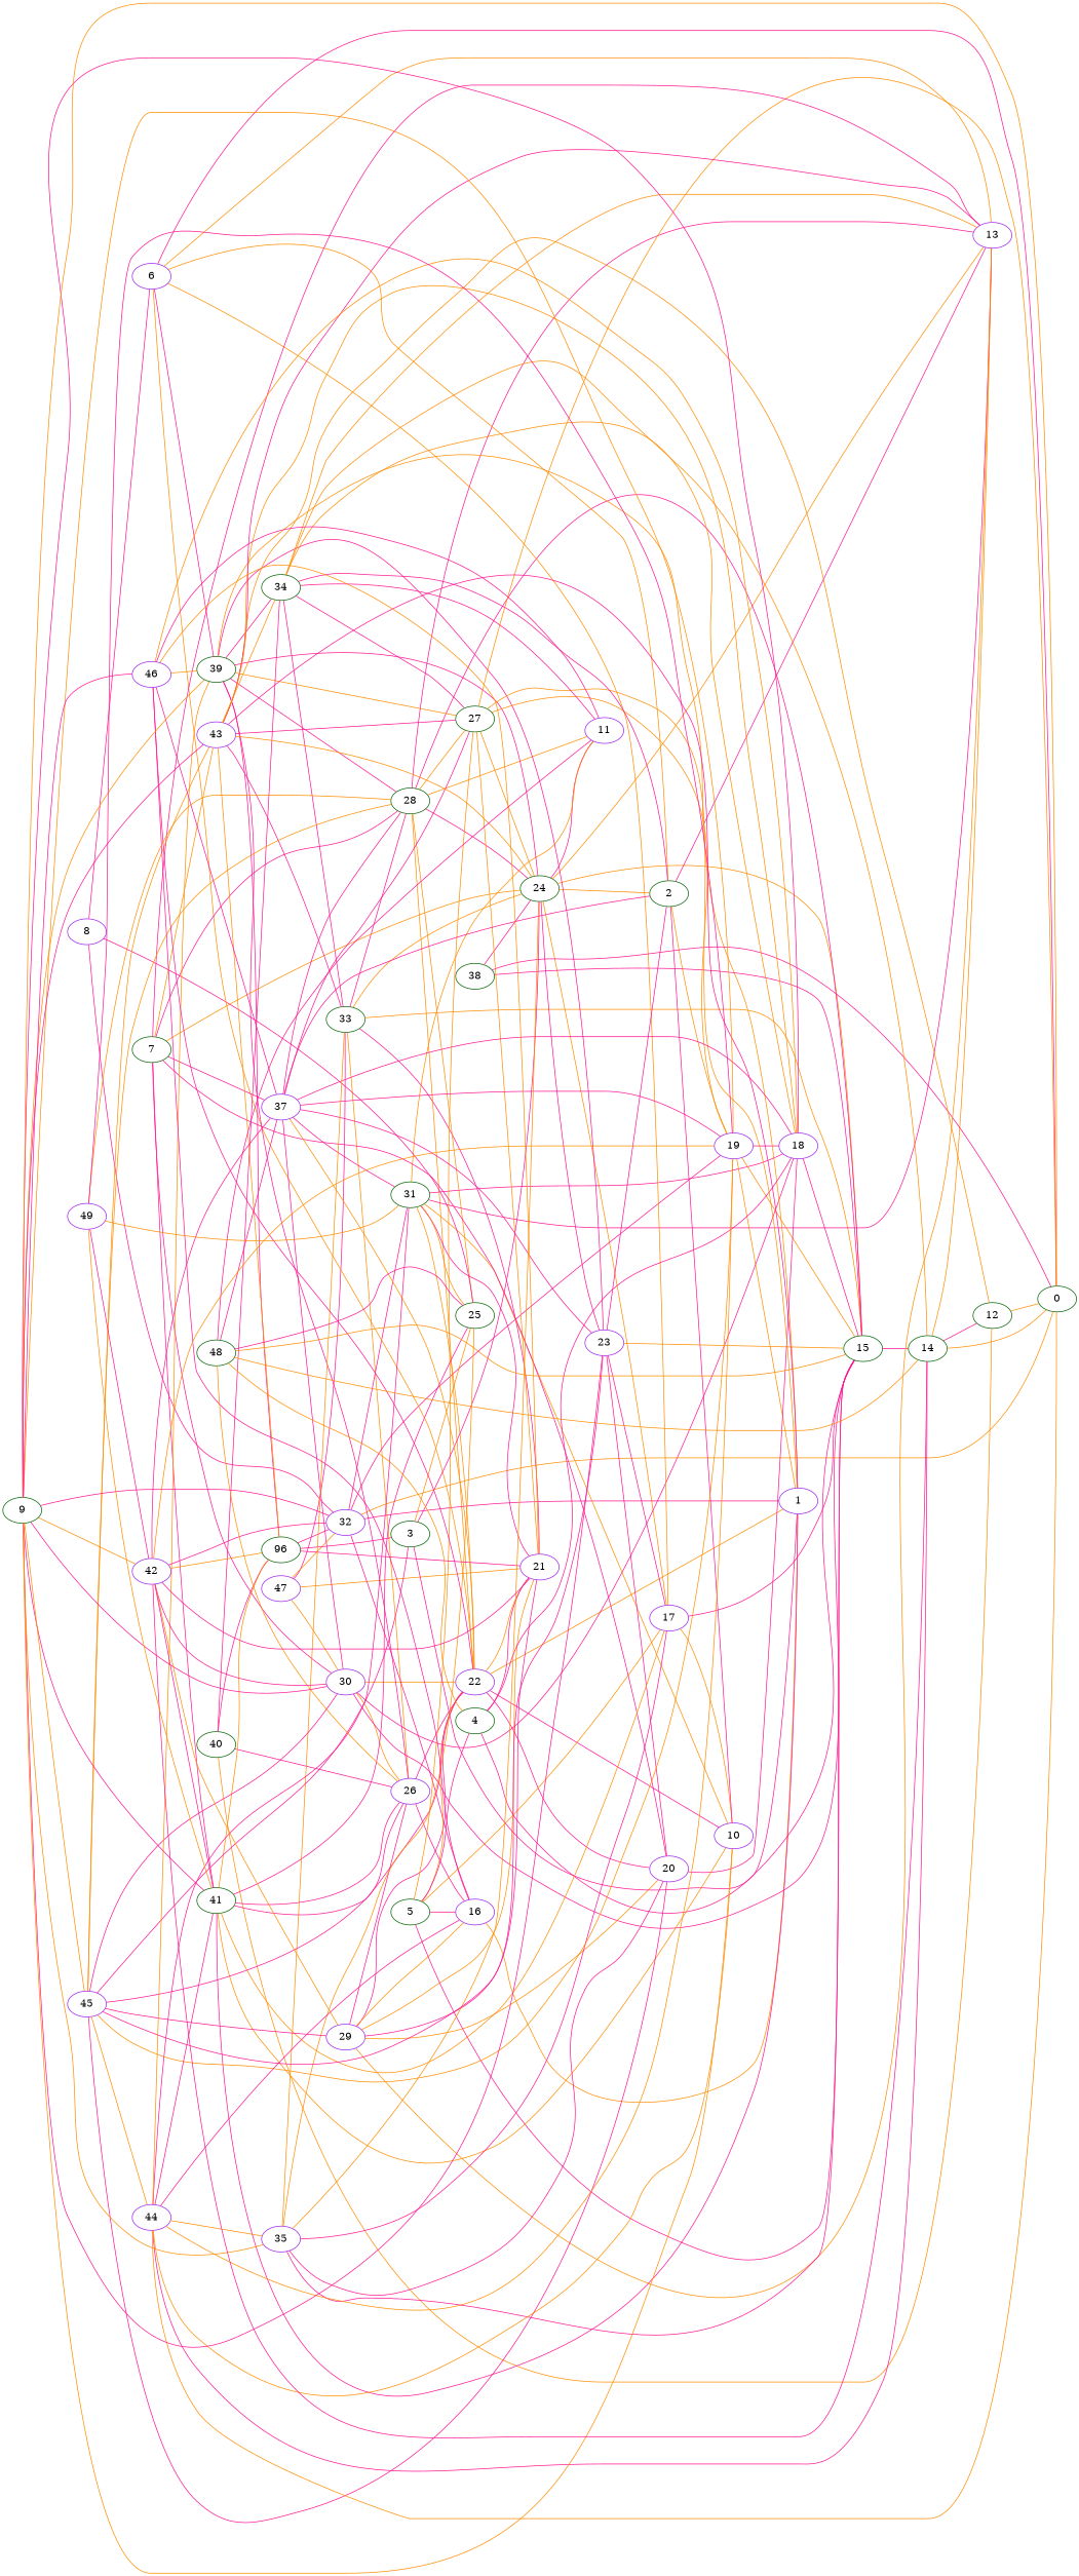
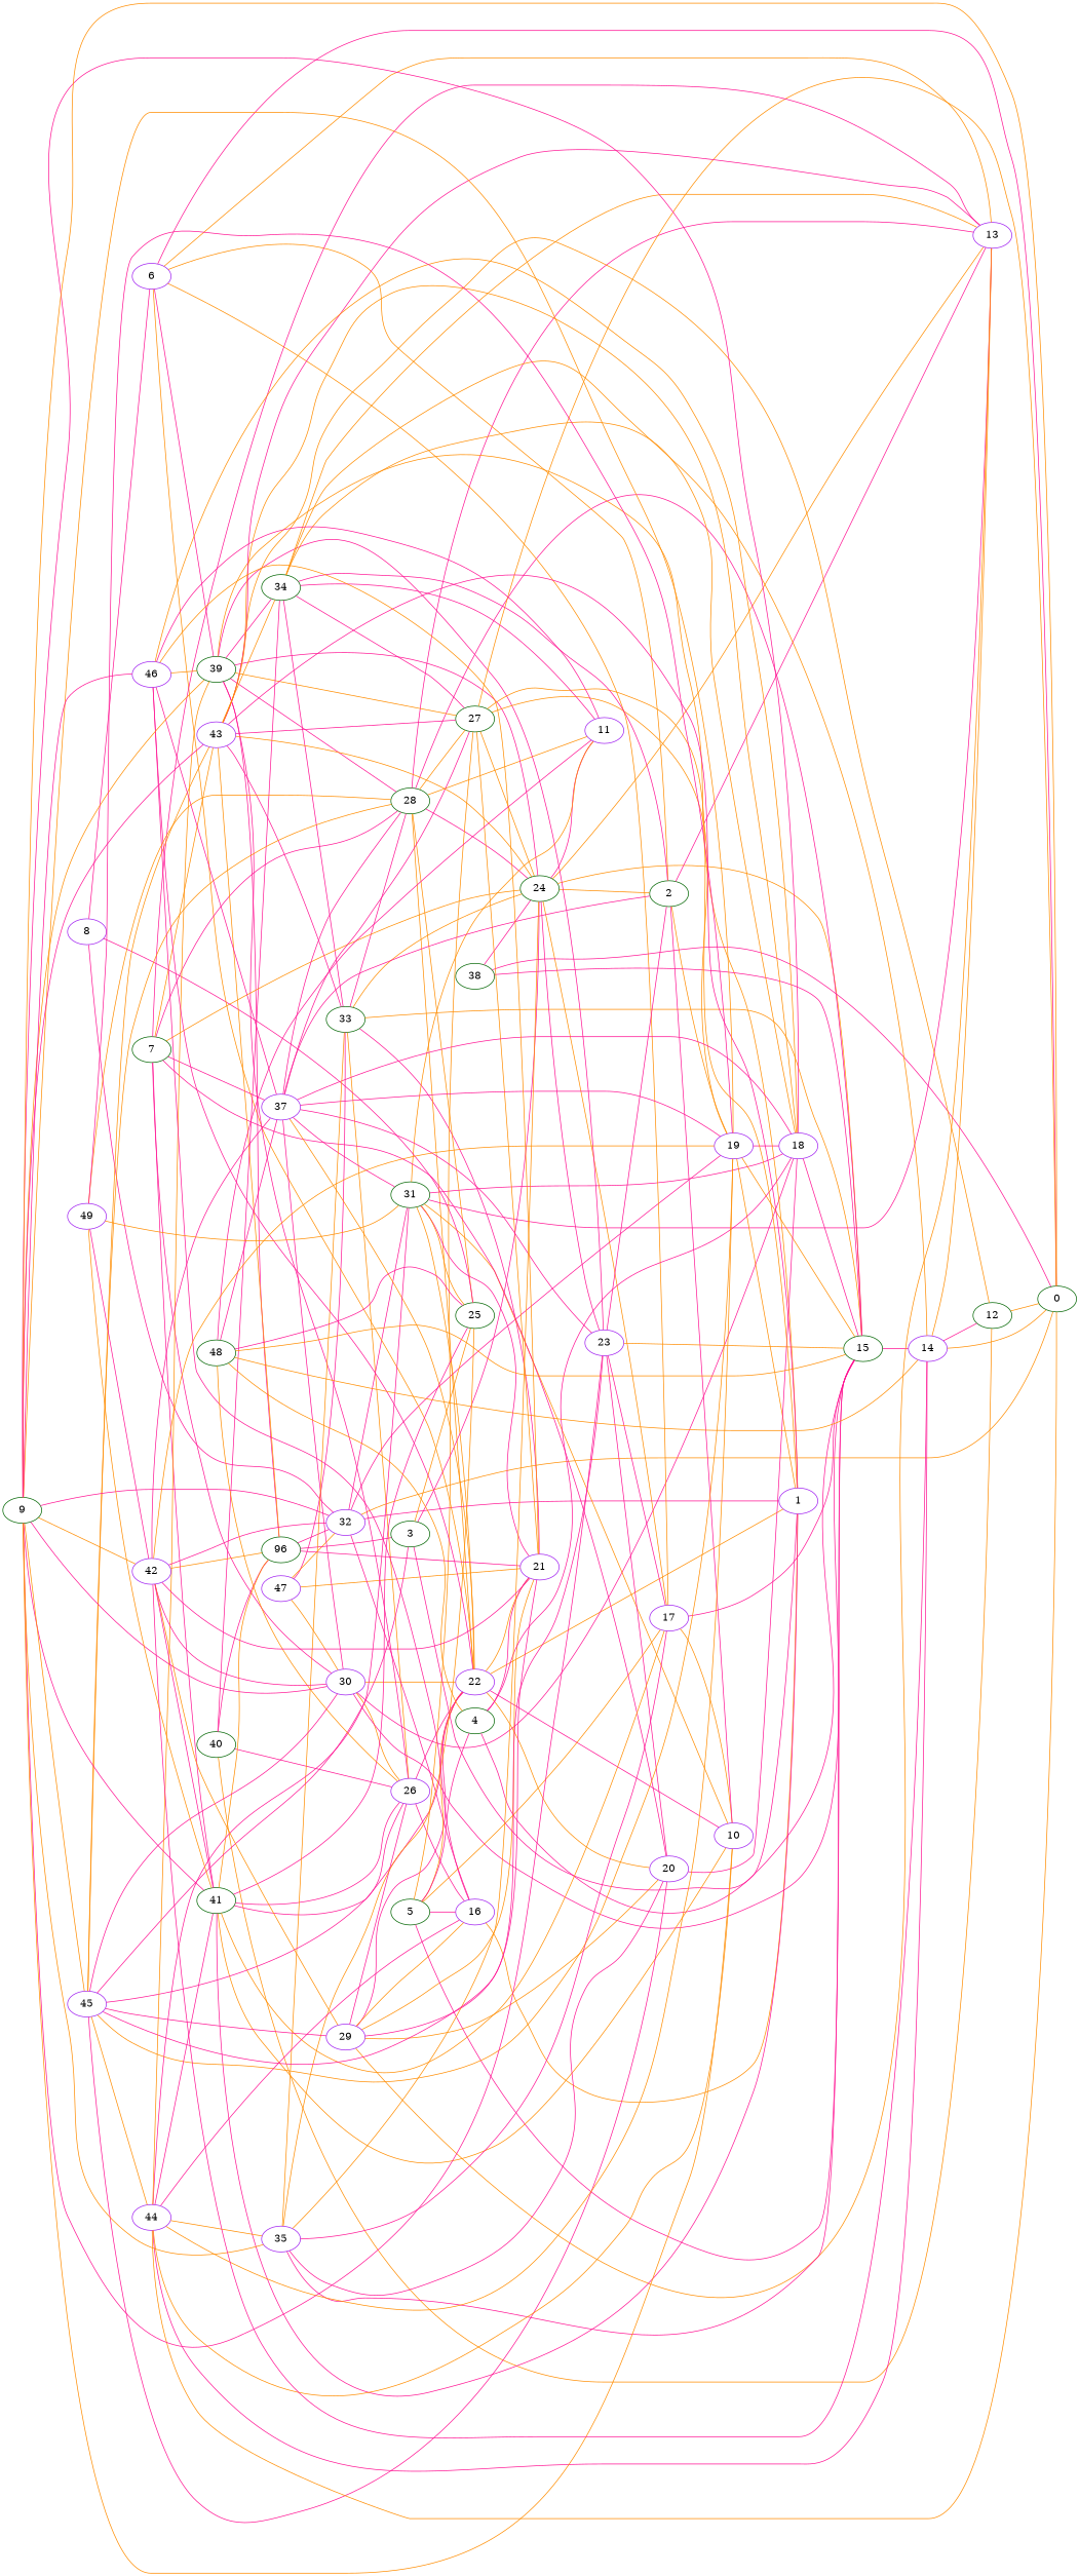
  digraph {
    rankdir=LR
    node [color=purple]
    edge [color=deeppink dir=none]
    33 [color=darkgreen]
    21
    26
    15 [color=darkgreen]
    24 [color=darkgreen]
    28 [color=darkgreen]
    22
    16
-   14 [color=darkgreen]
+   14
    47
    30
    32
    18
    0 [color=darkgreen]
    1
    31 [color=darkgreen]
    19
    8
    25 [color=darkgreen]
    6
    13
    17
    2 [color=darkgreen]
    39 [color=darkgreen]
    38 [color=darkgreen]
    11
    23
    20
    10
    29
    5 [color=darkgreen]
    4 [color=darkgreen]
    27 [color=darkgreen]
    40 [color=darkgreen]
    n35 [color=darkgreen label=96]
    12 [color=darkgreen]
    34 [color=darkgreen]
    3 [color=darkgreen]
    7 [color=darkgreen]
    37
    41 [color=darkgreen]
    43
    35
    45
    44
    46
    48 [color=darkgreen]
    9 [color=darkgreen]
    42
    49
    subgraph sub_1 {
      33
      21
      26
      15
      24
      28
      22
      16
      14
      47
      30
      32
      18
      0
      1
      31
      19
      8
      25
      6
      13
      17
      2
      39
      38
      11
      23
      20
      10
      29
      5
      4
      27
      40
      n35
      12
      34
      3
      7
      37
      41
      43
      35
      45
      44
      46
      48
      9
      42
      49
    }
    33 -> 21
    33 -> 26 [color=darkorange]
    33 -> 15 [color=darkorange]
    33 -> 24 [color=darkorange]
    33 -> 28
    26 -> 22
    26 -> 16
    15 -> 14
    24 -> 15 [color=darkorange]
    24 -> 13 [color=darkorange]
    24 -> 17 [color=darkorange]
    24 -> 2 [color=darkorange]
    24 -> 11
    24 -> 23
    28 -> 15
    28 -> 24
    28 -> 22 [color=darkorange]
    28 -> 25 [color=darkorange]
    28 -> 13
    28 -> 11 [color=darkorange]
    28 -> 27 [color=darkorange]
    22 -> 21 [color=darkorange]
    22 -> 1 [color=darkorange]
-   22 -> 20
+   22 -> 20 [color=darkorange]
    22 -> 10
    16 -> 1 [color=darkorange]
    14 -> 0 [color=darkorange]
    14 -> 13 [color=darkorange]
    14 -> 12
    47 -> 33
    47 -> 21 [color=darkorange]
    47 -> 30 [color=darkorange]
    47 -> 32 [color=darkorange]
    30 -> 26 [color=darkorange]
    30 -> 15
    30 -> 22 [color=darkorange]
    30 -> 18
    32 -> 16
    32 -> 0 [color=darkorange]
    32 -> 1
    32 -> 31
    32 -> 19
    18 -> 15
    31 -> 21
    31 -> 22 [color=darkorange]
    31 -> 18
    31 -> 25 [color=darkorange]
    31 -> 13
    31 -> 11 [color=darkorange]
    31 -> 10 [color=darkorange]
    19 -> 15 [color=darkorange]
    19 -> 18
    19 -> 1 [color=darkorange]
    8 -> 32
    8 -> 25
    8 -> 6
    6 -> 22 [color=darkorange]
    6 -> 0
    6 -> 13 [color=darkorange]
    6 -> 17 [color=darkorange]
    6 -> 2 [color=darkorange]
    6 -> 39
    17 -> 15
    17 -> 10 [color=darkorange]
    2 -> 19 [color=darkorange]
    2 -> 13
    2 -> 10
    39 -> 26
    39 -> 24
    39 -> 28
    39 -> 1 [color=darkorange]
    39 -> 23
    39 -> 27 [color=darkorange]
    39 -> n35
    39 -> 34
    38 -> 15
    38 -> 24
    38 -> 0
    23 -> 15 [color=darkorange]
    23 -> 17
    23 -> 2
    23 -> 20
    20 -> 18
    29 -> 21 [color=darkorange]
    29 -> 26
    29 -> 22
    29 -> 16 [color=darkorange]
    29 -> 13 [color=darkorange]
    29 -> 23
    29 -> 20 [color=darkorange]
    5 -> 15
    5 -> 22 [color=darkorange]
    5 -> 16
    5 -> 17 [color=darkorange]
    5 -> 4
    5 -> 27 [color=darkorange]
    4 -> 21
    4 -> 15
    4 -> 18
    27 -> 21 [color=darkorange]
    27 -> 24 [color=darkorange]
    27 -> 0 [color=darkorange]
    27 -> 1 [color=darkorange]
    27 -> 19 [color=darkorange]
    40 -> 26
    40 -> n35
    40 -> 12 [color=darkorange]
    40 -> 34
    n35 -> 21
    n35 -> 32
    n35 -> 3
    12 -> 0 [color=darkorange]
    34 -> 33
    34 -> 14 [color=darkorange]
    34 -> 18 [color=darkorange]
    34 -> 13 [color=darkorange]
    34 -> 2
    34 -> 11
    34 -> 27
    3 -> 24
    3 -> 1
    3 -> 25 [color=darkorange]
    7 -> 24 [color=darkorange]
    7 -> 28
    7 -> 30
    7 -> 13
    7 -> 20
    7 -> 37
    7 -> 41
    7 -> 43 [color=darkorange]
    37 -> 28
    37 -> 22 [color=darkorange]
    37 -> 30
    37 -> 18
    37 -> 31
    37 -> 19
    37 -> 2
    37 -> 23
    37 -> 27
    41 -> 26
    41 -> 22
    41 -> 1
    41 -> 25
    41 -> 17 [color=darkorange]
    41 -> 10 [color=darkorange]
    41 -> n35 [color=darkorange]
    43 -> 33
    43 -> 24 [color=darkorange]
    43 -> 18 [color=darkorange]
    43 -> 1
    43 -> 13
    43 -> 27
    43 -> n35 [color=darkorange]
    43 -> 12 [color=darkorange]
    43 -> 34 [color=darkorange]
    35 -> 33 [color=darkorange]
    35 -> 15
    35 -> 24 [color=darkorange]
    35 -> 25 [color=darkorange]
    35 -> 17
    35 -> 20
    45 -> 21
    45 -> 26
    45 -> 28 [color=darkorange]
    45 -> 30
    45 -> 19 [color=darkorange]
    45 -> 20
    45 -> 29
    45 -> 3
    45 -> 43 [color=darkorange]
    45 -> 44 [color=darkorange]
    44 -> 16
    44 -> 14
    44 -> 0 [color=darkorange]
    44 -> 31
    44 -> 19 [color=darkorange]
    44 -> 39 [color=darkorange]
    44 -> 10 [color=darkorange]
    44 -> 41
    44 -> 35 [color=darkorange]
    46 -> 21 [color=darkorange]
    46 -> 22
    46 -> 16
    46 -> 18 [color=darkorange]
    46 -> 39 [color=darkorange]
    46 -> 11
    46 -> 37
    48 -> 26 [color=darkorange]
    48 -> 15 [color=darkorange]
    48 -> 14 [color=darkorange]
    48 -> 25
    48 -> 11
    48 -> 4 [color=darkorange]
    48 -> 37
    9 -> 30
    9 -> 32
    9 -> 18
    9 -> 0 [color=darkorange]
    9 -> 19 [color=darkorange]
    9 -> 39 [color=darkorange]
    9 -> 23
    9 -> 10 [color=darkorange]
    9 -> 41
    9 -> 43
    9 -> 35 [color=darkorange]
    9 -> 45 [color=darkorange]
    9 -> 46
    9 -> 42 [color=darkorange]
    42 -> 21
    42 -> 14
    42 -> 30
    42 -> 32
    42 -> 19 [color=darkorange]
    42 -> 29 [color=darkorange]
    42 -> n35 [color=darkorange]
    42 -> 37
    42 -> 41
    49 -> 28 [color=darkorange]
    49 -> 31 [color=darkorange]
    49 -> 19
    49 -> 41 [color=darkorange]
    49 -> 42
  }
